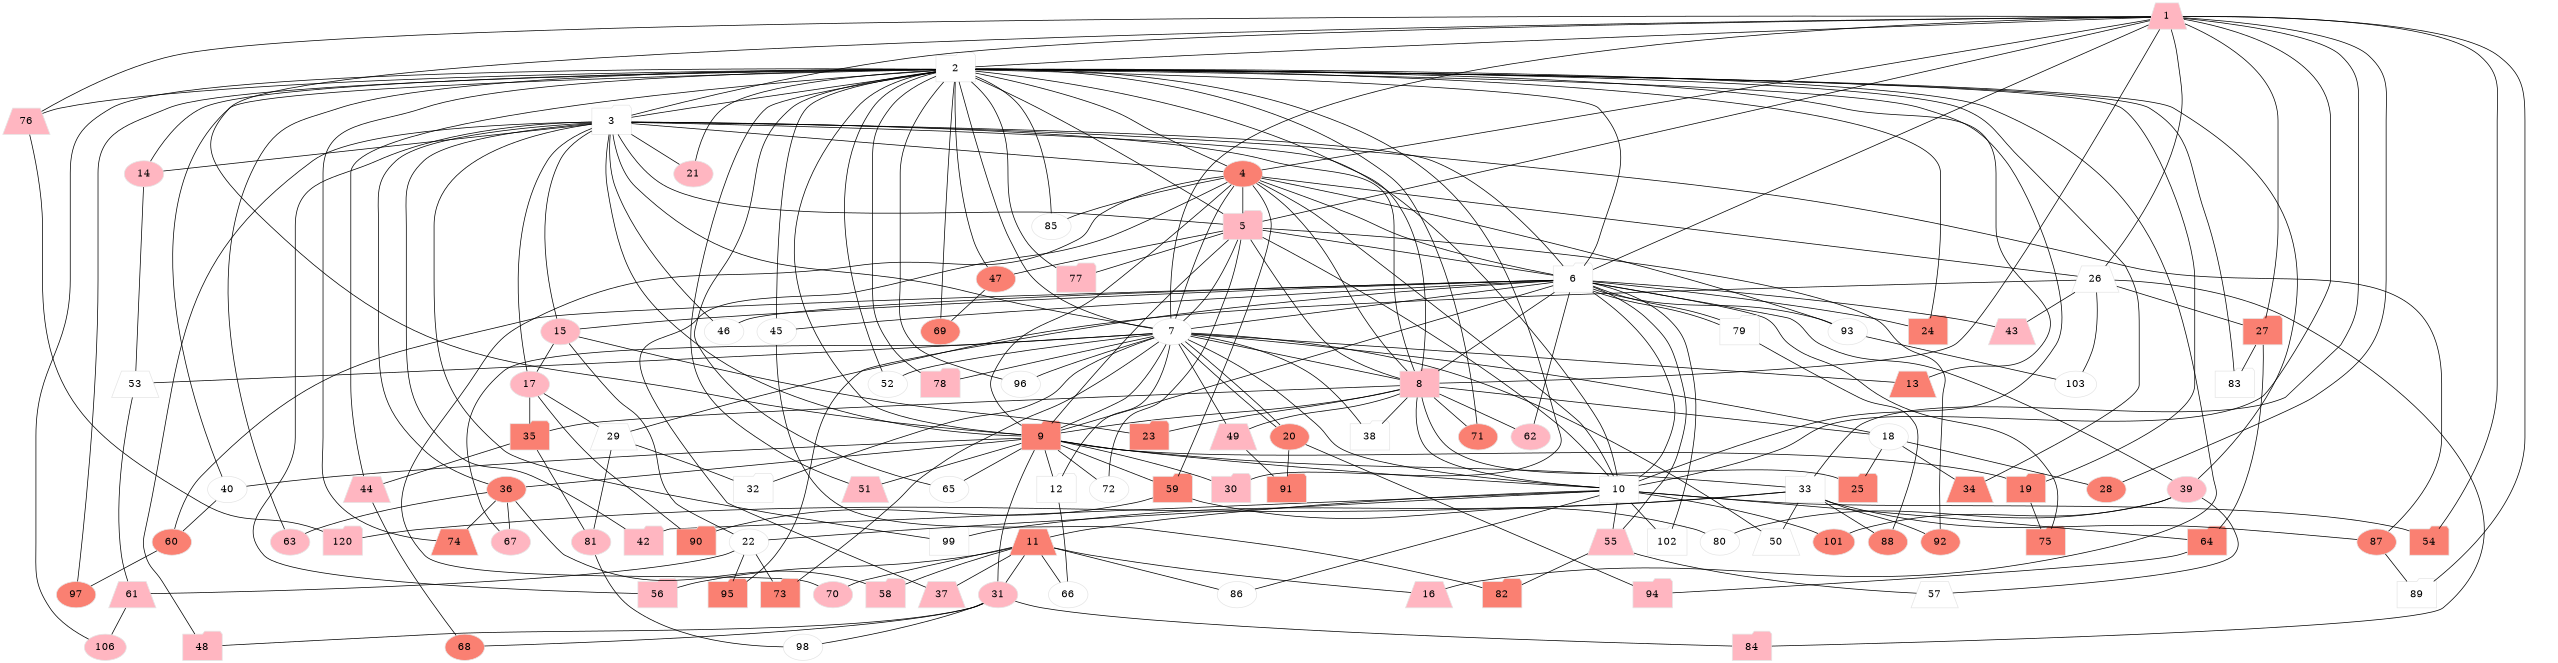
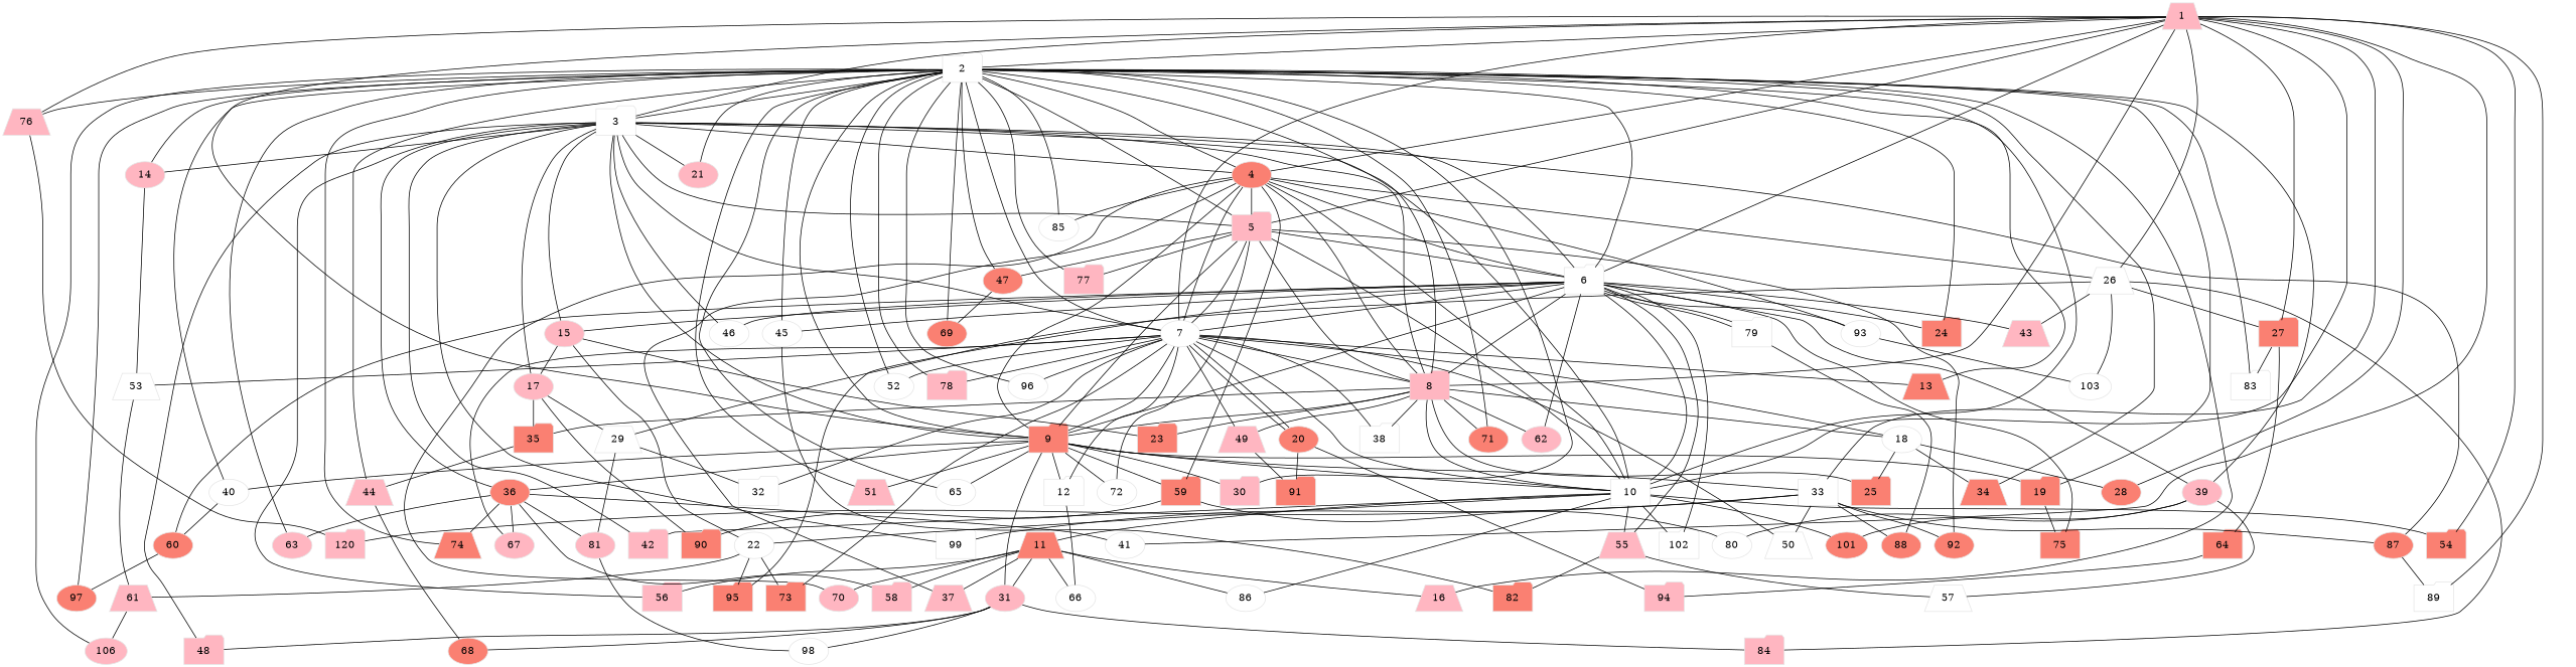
  graph {
    node [color=gray90 fillcolor=white shape=ellipse style=filled]
    1 [fillcolor=lightpink shape=trapezium]
    2 [shape=folder]
    3 [shape=folder]
    4 [fillcolor=salmon]
    5 [fillcolor=lightpink shape=folder]
    6 [shape=folder]
    7
    8 [fillcolor=lightpink shape=folder]
    9 [fillcolor=salmon shape=folder]
    10 [shape=folder]
    26 [shape=trapezium]
    27 [fillcolor=salmon shape=folder]
    28 [fillcolor=salmon]
    33 [shape=folder]
+   41
    54 [fillcolor=salmon shape=folder]
    76 [fillcolor=lightpink shape=trapezium]
    89 [shape=folder]
    13 [fillcolor=salmon shape=trapezium]
    14 [fillcolor=lightpink]
    16 [fillcolor=lightpink shape=trapezium]
    19 [fillcolor=salmon shape=folder]
    21 [fillcolor=lightpink]
    24 [fillcolor=salmon shape=folder]
    30 [fillcolor=lightpink shape=folder]
    34 [fillcolor=salmon shape=trapezium]
    39 [fillcolor=lightpink]
    40
    44 [fillcolor=lightpink shape=trapezium]
    45
    47 [fillcolor=salmon]
    51 [fillcolor=lightpink shape=trapezium]
    52
    63 [fillcolor=lightpink]
    65
    69 [fillcolor=salmon]
    71 [fillcolor=salmon]
    74 [fillcolor=salmon shape=trapezium]
    77 [fillcolor=lightpink shape=folder]
    78 [fillcolor=lightpink shape=folder]
    83 [shape=folder]
    85
    96
    97 [fillcolor=salmon]
    n45 [fillcolor=lightpink label=106]
    15 [fillcolor=lightpink]
    17 [fillcolor=lightpink]
    36 [fillcolor=salmon]
    42 [fillcolor=lightpink shape=folder]
    46
    48 [fillcolor=lightpink shape=folder]
    56 [fillcolor=lightpink shape=folder]
    87 [fillcolor=salmon]
    99 [shape=folder]
    37 [fillcolor=lightpink shape=trapezium]
    59 [fillcolor=salmon shape=folder]
    70 [fillcolor=lightpink]
    93
    72
    92 [fillcolor=salmon]
    43 [fillcolor=lightpink shape=trapezium]
    55 [fillcolor=lightpink shape=trapezium]
    60 [fillcolor=salmon]
    62 [fillcolor=lightpink]
    75 [fillcolor=salmon shape=folder]
    79 [shape=folder]
    95 [fillcolor=salmon shape=folder]
    102 [shape=folder]
    12 [shape=folder]
    18
    20 [fillcolor=salmon]
    32 [shape=folder]
    38 [shape=folder]
    49 [fillcolor=lightpink shape=trapezium]
    50 [shape=trapezium]
    53 [shape=trapezium]
    67 [fillcolor=lightpink]
    73 [fillcolor=salmon shape=folder]
    23 [fillcolor=salmon shape=folder]
    25 [fillcolor=salmon shape=folder]
    35 [fillcolor=salmon shape=folder]
    31 [fillcolor=lightpink]
    11 [fillcolor=salmon shape=trapezium]
    22
    64 [fillcolor=salmon shape=folder]
    86
    101 [fillcolor=salmon]
    29 [shape=trapezium]
    84 [fillcolor=lightpink shape=folder]
    103
    88 [fillcolor=salmon]
    n92 [fillcolor=lightpink label=120 shape=folder]
    57 [shape=trapezium]
    80
    68 [fillcolor=salmon]
    82 [fillcolor=salmon shape=folder]
    90 [fillcolor=salmon shape=folder]
    58 [fillcolor=lightpink shape=folder]
    81 [fillcolor=lightpink]
    66
    91 [fillcolor=salmon shape=folder]
    94 [fillcolor=lightpink shape=folder]
    61 [fillcolor=lightpink shape=trapezium]
    98
    1 -- 2
    1 -- 3
    1 -- 4
    1 -- 5
    1 -- 6
    1 -- 7
    1 -- 8
    1 -- 9
    1 -- 10
    1 -- 26
    1 -- 27
    1 -- 28
    1 -- 33
+   1 -- 41
    1 -- 54
    1 -- 76
    1 -- 89
    2 -- 3
    2 -- 4
    2 -- 5
    2 -- 6
    2 -- 7
    2 -- 8
    2 -- 9
    2 -- 10
    2 -- 76
    2 -- 13
    2 -- 14
    2 -- 16
    2 -- 19
    2 -- 21
    2 -- 24
    2 -- 30
    2 -- 34
    2 -- 39
    2 -- 40
    2 -- 44
    2 -- 45
    2 -- 47
    2 -- 51
    2 -- 52
    2 -- 63
    2 -- 65
    2 -- 69
    2 -- 71
    2 -- 74
    2 -- 77
    2 -- 78
    2 -- 83
    2 -- 85
    2 -- 96
    2 -- 97
    2 -- n45
    3 -- 4
    3 -- 5
    3 -- 6
    3 -- 7
    3 -- 8
    3 -- 9
    3 -- 10
    3 -- 14
    3 -- 21
    3 -- 15
    3 -- 17
    3 -- 36
    3 -- 42
    3 -- 46
    3 -- 48
    3 -- 56
    3 -- 87
    3 -- 99
    4 -- 5
    4 -- 6
    4 -- 7
    4 -- 8
    4 -- 9
    4 -- 10
    4 -- 26
    4 -- 85
    4 -- 37
    4 -- 59
    4 -- 70
    4 -- 93
    5 -- 6
    5 -- 7
    5 -- 8
    5 -- 9
    5 -- 10
    5 -- 47
    5 -- 77
    5 -- 72
    5 -- 92
    6 -- 7
    6 -- 8
    6 -- 9
    6 -- 10
    6 -- 24
    6 -- 39
    6 -- 45
    6 -- 15
    6 -- 46
    6 -- 93
    6 -- 43
    6 -- 55
    6 -- 60
    6 -- 62
    6 -- 75
    6 -- 79
    6 -- 79
    6 -- 95
    6 -- 102
    7 -- 8
    7 -- 9
    7 -- 10
    7 -- 13
    7 -- 52
    7 -- 78
    7 -- 96
    7 -- 12
    7 -- 18
    7 -- 20
    7 -- 20
    7 -- 32
    7 -- 38
    7 -- 49
    7 -- 50
    7 -- 53
    7 -- 67
    7 -- 73
    8 -- 9
    8 -- 10
    8 -- 71
    8 -- 62
    8 -- 18
    8 -- 38
    8 -- 49
    8 -- 23
    8 -- 25
    8 -- 35
    9 -- 10
    9 -- 33
    9 -- 19
    9 -- 30
    9 -- 40
    9 -- 51
    9 -- 65
    9 -- 36
    9 -- 59
    9 -- 72
    9 -- 12
    9 -- 31
    10 -- 54
    10 -- 42
    10 -- 55
    10 -- 102
    10 -- 11
    10 -- 22
-   10 -- 64
    10 -- 86
    10 -- 101
    26 -- 27
    26 -- 43
    26 -- 29
    26 -- 84
    26 -- 103
    27 -- 83
    27 -- 64
    33 -- 87
    33 -- 99
    33 -- 92
    33 -- 50
    33 -- 88
    33 -- n92
    76 -- n92
    14 -- 53
    19 -- 75
    39 -- 101
    39 -- 57
    39 -- 80
    40 -- 60
    44 -- 68
    45 -- 82
    47 -- 69
    15 -- 17
    15 -- 23
    15 -- 22
    17 -- 35
    17 -- 29
    17 -- 90
+   36 -- 41
    36 -- 63
    36 -- 74
    36 -- 67
    36 -- 58
-   35 -- 81
+   36 -- 81
    87 -- 89
    59 -- 80
    59 -- 90
    93 -- 103
    55 -- 57
    55 -- 82
    60 -- 97
    79 -- 88
    12 -- 66
    18 -- 28
    18 -- 34
    18 -- 25
    20 -- 91
    20 -- 94
    49 -- 91
    53 -- 61
    35 -- 44
    31 -- 48
    31 -- 84
    31 -- 68
    31 -- 98
    11 -- 16
    11 -- 56
    11 -- 37
    11 -- 70
    11 -- 31
    11 -- 86
    11 -- 58
    11 -- 66
    22 -- 95
    22 -- 73
    22 -- 61
    64 -- 94
    29 -- 32
    29 -- 81
    81 -- 98
    61 -- n45
  }
